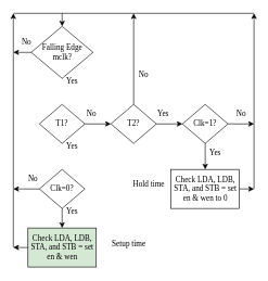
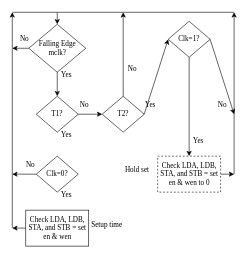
  <mxCell id="0" />
  <mxCell id="1" parent="0" />
  <mxCell id="2" value="&lt;font face=&quot;Times New Roman&quot;&gt;Falling Edge mclk?&lt;/font&gt;" style="rhombus;whiteSpace=wrap;html=1;" vertex="1" parent="1"><mxGeometry x="47.5" y="40" width="95" height="80" as="geometry" /></mxCell>
  <mxCell id="3" value="&lt;font face=&quot;Times New Roman&quot;&gt;T1?&lt;/font&gt;" style="rhombus;whiteSpace=wrap;html=1;" vertex="1" parent="1"><mxGeometry x="60" y="160" width="70" height="60" as="geometry" /></mxCell>
  <mxCell id="4" value="&lt;font face=&quot;Times New Roman&quot;&gt;T2?&lt;/font&gt;" style="rhombus;whiteSpace=wrap;html=1;" vertex="1" parent="1"><mxGeometry x="170" y="160" width="70" height="60" as="geometry" /></mxCell>
- <mxCell id="5" value="&lt;font face=&quot;Times New Roman&quot;&gt;Clk=1?&lt;/font&gt;" style="rhombus;whiteSpace=wrap;html=1;" vertex="1" parent="1"><mxGeometry x="280" y="160" width="70" height="60" as="geometry" /></mxCell>
+ <mxCell id="5" value="&lt;font face=&quot;Times New Roman&quot;&gt;Clk=1?&lt;/font&gt;" style="rhombus;whiteSpace=wrap;html=1;" vertex="1" parent="1"><mxGeometry x="280" y="35" width="70" height="60" as="geometry" /></mxCell>
  <mxCell id="6" value="&lt;font face=&quot;Times New Roman&quot;&gt;Clk=0?&lt;/font&gt;" style="rhombus;whiteSpace=wrap;html=1;" vertex="1" parent="1"><mxGeometry x="60" y="260" width="70" height="60" as="geometry" /></mxCell>
- <mxCell id="7" value="&lt;font face=&quot;Times New Roman&quot;&gt;Check LDA, LDB, STA, and STB = set en &amp;amp; wen to 0&lt;/font&gt;" style="rounded=0;whiteSpace=wrap;html=1;" vertex="1" parent="1"><mxGeometry x="262.5" y="260" width="105" height="60" as="geometry" /></mxCell>
- <mxCell id="8" value="&lt;font face=&quot;Times New Roman&quot;&gt;Check LDA, LDB, STA, and STB = set en &amp;amp; wen&lt;/font&gt;" style="rounded=0;whiteSpace=wrap;html=1;fillColor=#d5e8d4;" vertex="1" parent="1"><mxGeometry x="42.5" y="350" width="105" height="60" as="geometry" /></mxCell>
- <mxCell id="10" value="" style="endArrow=classic;html=1;rounded=0;exitX=0.5;exitY=1;exitDx=0;exitDy=0;entryX=0.5;entryY=0;entryDx=0;entryDy=0;" edge="1" parent="1" source="6" target="8"><mxGeometry width="50" height="50" relative="1" as="geometry"><mxPoint x="170" y="350" as="sourcePoint" /><mxPoint x="220" y="300" as="targetPoint" /></mxGeometry></mxCell>
+ <mxCell id="7" value="&lt;font face=&quot;Times New Roman&quot;&gt;Check LDA, LDB, STA, and STB = set en &amp;amp; wen to 0&lt;/font&gt;" style="rounded=0;whiteSpace=wrap;html=1;dashed=1;" vertex="1" parent="1"><mxGeometry x="262.5" y="260" width="105" height="60" as="geometry" /></mxCell>
+ <mxCell id="8" value="&lt;font face=&quot;Times New Roman&quot;&gt;Check LDA, LDB, STA, and STB = set en &amp;amp; wen&lt;/font&gt;" style="rounded=0;whiteSpace=wrap;html=1;" vertex="1" parent="1"><mxGeometry x="42.5" y="350" width="105" height="60" as="geometry" /></mxCell>
+ <mxCell id="9" value="" style="endArrow=classic;html=1;rounded=0;exitX=0.5;exitY=1;exitDx=0;exitDy=0;" edge="1" parent="1" source="2" target="3"><mxGeometry width="50" height="50" relative="1" as="geometry"><mxPoint x="160" y="290" as="sourcePoint" /><mxPoint x="210" y="240" as="targetPoint" /></mxGeometry></mxCell>
  <mxCell id="11" value="" style="endArrow=classic;html=1;rounded=0;exitX=1;exitY=0.5;exitDx=0;exitDy=0;entryX=0;entryY=0.5;entryDx=0;entryDy=0;" edge="1" parent="1" source="3" target="4"><mxGeometry width="50" height="50" relative="1" as="geometry"><mxPoint x="180" y="290" as="sourcePoint" /><mxPoint x="230" y="240" as="targetPoint" /></mxGeometry></mxCell>
  <mxCell id="12" value="" style="endArrow=classic;html=1;rounded=0;entryX=0;entryY=0.5;entryDx=0;entryDy=0;exitX=1;exitY=0.5;exitDx=0;exitDy=0;" edge="1" parent="1" source="4" target="5"><mxGeometry width="50" height="50" relative="1" as="geometry"><mxPoint x="190" y="290" as="sourcePoint" /><mxPoint x="240" y="240" as="targetPoint" /></mxGeometry></mxCell>
  <mxCell id="13" value="" style="endArrow=classic;html=1;rounded=0;entryX=0.5;entryY=0;entryDx=0;entryDy=0;exitX=0.5;exitY=1;exitDx=0;exitDy=0;" edge="1" parent="1" source="5" target="7"><mxGeometry width="50" height="50" relative="1" as="geometry"><mxPoint x="160" y="290" as="sourcePoint" /><mxPoint x="210" y="240" as="targetPoint" /></mxGeometry></mxCell>
  <mxCell id="14" value="" style="endArrow=none;html=1;rounded=0;" edge="1" parent="1"><mxGeometry width="50" height="50" relative="1" as="geometry"><mxPoint x="20" y="20" as="sourcePoint" /><mxPoint x="390" y="20" as="targetPoint" /></mxGeometry></mxCell>
  <mxCell id="15" value="" style="endArrow=classic;html=1;rounded=0;entryX=0.5;entryY=0;entryDx=0;entryDy=0;" edge="1" parent="1" target="2"><mxGeometry width="50" height="50" relative="1" as="geometry"><mxPoint x="95" y="20" as="sourcePoint" /><mxPoint x="240" y="240" as="targetPoint" /></mxGeometry></mxCell>
  <mxCell id="16" value="" style="endArrow=classic;html=1;rounded=0;exitX=0.5;exitY=0;exitDx=0;exitDy=0;" edge="1" parent="1" source="4"><mxGeometry width="50" height="50" relative="1" as="geometry"><mxPoint x="230" y="150" as="sourcePoint" /><mxPoint x="205" y="20" as="targetPoint" /></mxGeometry></mxCell>
  <mxCell id="17" value="" style="endArrow=classic;html=1;rounded=0;" edge="1" parent="1"><mxGeometry width="50" height="50" relative="1" as="geometry"><mxPoint x="390" y="290" as="sourcePoint" /><mxPoint x="390" y="20" as="targetPoint" /></mxGeometry></mxCell>
  <mxCell id="18" value="" style="endArrow=classic;html=1;rounded=0;exitX=1;exitY=0.5;exitDx=0;exitDy=0;" edge="1" parent="1" source="5"><mxGeometry width="50" height="50" relative="1" as="geometry"><mxPoint x="190" y="290" as="sourcePoint" /><mxPoint x="390" y="190" as="targetPoint" /></mxGeometry></mxCell>
  <mxCell id="19" value="" style="endArrow=classic;html=1;rounded=0;" edge="1" parent="1"><mxGeometry width="50" height="50" relative="1" as="geometry"><mxPoint x="20" y="380" as="sourcePoint" /><mxPoint x="20" y="20" as="targetPoint" /></mxGeometry></mxCell>
  <mxCell id="20" value="" style="endArrow=classic;html=1;rounded=0;exitX=0;exitY=0.5;exitDx=0;exitDy=0;" edge="1" parent="1" source="6"><mxGeometry width="50" height="50" relative="1" as="geometry"><mxPoint x="190" y="290" as="sourcePoint" /><mxPoint x="20" y="290" as="targetPoint" /></mxGeometry></mxCell>
  <mxCell id="21" value="&lt;font face=&quot;Times New Roman&quot;&gt;Yes&lt;/font&gt;" style="text;html=1;align=center;verticalAlign=middle;resizable=0;points=[];autosize=1;strokeColor=none;fillColor=none;" vertex="1" parent="1"><mxGeometry x="90" y="110" width="40" height="30" as="geometry" /></mxCell>
  <mxCell id="22" value="&lt;font face=&quot;Times New Roman&quot;&gt;No&lt;/font&gt;" style="text;html=1;align=center;verticalAlign=middle;resizable=0;points=[];autosize=1;strokeColor=none;fillColor=none;" vertex="1" parent="1"><mxGeometry x="120" y="160" width="40" height="30" as="geometry" /></mxCell>
  <mxCell id="23" value="&lt;font face=&quot;Times New Roman&quot;&gt;No&lt;/font&gt;" style="text;html=1;align=center;verticalAlign=middle;resizable=0;points=[];autosize=1;strokeColor=none;fillColor=none;" vertex="1" parent="1"><mxGeometry x="200" y="100" width="40" height="30" as="geometry" /></mxCell>
  <mxCell id="24" value="&lt;font face=&quot;Times New Roman&quot;&gt;No&lt;/font&gt;" style="text;html=1;align=center;verticalAlign=middle;resizable=0;points=[];autosize=1;strokeColor=none;fillColor=none;" vertex="1" parent="1"><mxGeometry x="350" y="160" width="40" height="30" as="geometry" /></mxCell>
  <mxCell id="25" value="&lt;font face=&quot;Times New Roman&quot;&gt;No&lt;/font&gt;" style="text;html=1;align=center;verticalAlign=middle;resizable=0;points=[];autosize=1;strokeColor=none;fillColor=none;" vertex="1" parent="1"><mxGeometry x="30" y="260" width="40" height="30" as="geometry" /></mxCell>
  <mxCell id="26" value="&lt;font face=&quot;Times New Roman&quot;&gt;No&lt;/font&gt;" style="text;html=1;align=center;verticalAlign=middle;resizable=0;points=[];autosize=1;strokeColor=none;fillColor=none;" vertex="1" parent="1"><mxGeometry x="20" y="50" width="40" height="30" as="geometry" /></mxCell>
  <mxCell id="27" value="" style="endArrow=classic;html=1;rounded=0;exitX=0;exitY=0.5;exitDx=0;exitDy=0;" edge="1" parent="1" source="2"><mxGeometry width="50" height="50" relative="1" as="geometry"><mxPoint x="190" y="290" as="sourcePoint" /><mxPoint x="20" y="80" as="targetPoint" /></mxGeometry></mxCell>
  <mxCell id="28" value="" style="endArrow=classic;html=1;rounded=0;exitX=0;exitY=0.5;exitDx=0;exitDy=0;" edge="1" parent="1" source="8"><mxGeometry width="50" height="50" relative="1" as="geometry"><mxPoint x="190" y="290" as="sourcePoint" /><mxPoint x="20" y="380" as="targetPoint" /></mxGeometry></mxCell>
  <mxCell id="29" value="" style="endArrow=classic;html=1;rounded=0;exitX=1;exitY=0.5;exitDx=0;exitDy=0;" edge="1" parent="1" source="7"><mxGeometry width="50" height="50" relative="1" as="geometry"><mxPoint x="370" y="400" as="sourcePoint" /><mxPoint x="390" y="290" as="targetPoint" /></mxGeometry></mxCell>
  <mxCell id="30" value="&lt;font face=&quot;Times New Roman&quot;&gt;Yes&lt;/font&gt;" style="text;html=1;align=center;verticalAlign=middle;resizable=0;points=[];autosize=1;strokeColor=none;fillColor=none;" vertex="1" parent="1"><mxGeometry x="230" y="160" width="40" height="30" as="geometry" /></mxCell>
  <mxCell id="31" value="&lt;font face=&quot;Times New Roman&quot;&gt;Yes&lt;/font&gt;" style="text;html=1;align=center;verticalAlign=middle;resizable=0;points=[];autosize=1;strokeColor=none;fillColor=none;" vertex="1" parent="1"><mxGeometry x="310" y="220" width="40" height="30" as="geometry" /></mxCell>
  <mxCell id="32" value="&lt;font face=&quot;Times New Roman&quot;&gt;Yes&lt;/font&gt;" style="text;html=1;align=center;verticalAlign=middle;resizable=0;points=[];autosize=1;strokeColor=none;fillColor=none;" vertex="1" parent="1"><mxGeometry x="90" y="210" width="40" height="30" as="geometry" /></mxCell>
  <mxCell id="33" value="&lt;font face=&quot;Times New Roman&quot;&gt;Yes&lt;/font&gt;" style="text;html=1;align=center;verticalAlign=middle;resizable=0;points=[];autosize=1;strokeColor=none;fillColor=none;" vertex="1" parent="1"><mxGeometry x="90" y="310" width="40" height="30" as="geometry" /></mxCell>
- <mxCell id="34" value="&lt;font face=&quot;Times New Roman&quot;&gt;Hold time&lt;/font&gt;" style="text;html=1;align=center;verticalAlign=middle;resizable=0;points=[];autosize=1;strokeColor=none;fillColor=none;" vertex="1" parent="1"><mxGeometry x="192.5" y="268" width="70" height="30" as="geometry" /></mxCell>
- <mxCell id="35" value="&lt;span style=&quot;color: rgb(0, 0, 0); font-family: &amp;quot;Times New Roman&amp;quot;; font-size: 12px; font-style: normal; font-variant-ligatures: normal; font-variant-caps: normal; font-weight: 400; letter-spacing: normal; orphans: 2; text-align: center; text-indent: 0px; text-transform: none; widows: 2; word-spacing: 0px; -webkit-text-stroke-width: 0px; white-space: nowrap; background-color: rgb(251, 251, 251); text-decoration-thickness: initial; text-decoration-style: initial; text-decoration-color: initial; display: inline !important; float: none;&quot;&gt;Setup time&lt;/span&gt;" style="text;whiteSpace=wrap;html=1;" vertex="1" parent="1"><mxGeometry x="170" y="360" width="80" height="40" as="geometry" /></mxCell>
+ <mxCell id="34" value="&lt;font face=&quot;Times New Roman&quot;&gt;Hold set&lt;/font&gt;" style="text;html=1;align=center;verticalAlign=middle;resizable=0;points=[];autosize=1;strokeColor=none;fillColor=none;" vertex="1" parent="1"><mxGeometry x="192.5" y="268" width="70" height="30" as="geometry" /></mxCell>
+ <mxCell id="35" value="&lt;span style=&quot;color: rgb(0, 0, 0); font-family: &amp;quot;Times New Roman&amp;quot;; font-size: 12px; font-style: normal; font-variant-ligatures: normal; font-variant-caps: normal; font-weight: 400; letter-spacing: normal; orphans: 2; text-align: center; text-indent: 0px; text-transform: none; widows: 2; word-spacing: 0px; -webkit-text-stroke-width: 0px; white-space: nowrap; background-color: rgb(251, 251, 251); text-decoration-thickness: initial; text-decoration-style: initial; text-decoration-color: initial; display: inline !important; float: none;&quot;&gt;Setup time&lt;/span&gt;" style="text;whiteSpace=wrap;html=1;" vertex="1" parent="1"><mxGeometry x="150" y="360" width="80" height="40" as="geometry" /></mxCell>
